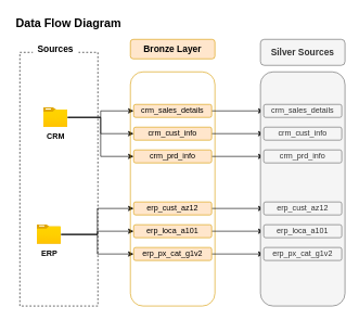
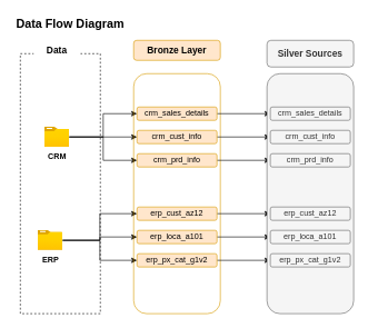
  <mxCell id="0" />
  <mxCell id="1" parent="0" />
  <mxCell id="2" value="&lt;b&gt;&lt;font style=&quot;font-size: 18px;&quot;&gt;Data Flow Diagram&lt;/font&gt;&lt;/b&gt;" style="text;html=1;align=center;verticalAlign=middle;whiteSpace=wrap;rounded=0;" parent="1" vertex="1"><mxGeometry x="20" y="20" width="170" height="30" as="geometry" /></mxCell>
  <mxCell id="3" value="" style="rounded=0;whiteSpace=wrap;html=1;fillColor=none;dashed=1;" parent="1" vertex="1"><mxGeometry x="30" y="80" width="120" height="390" as="geometry" /></mxCell>
- <mxCell id="4" value="&lt;font style=&quot;font-size: 14px;&quot;&gt;&lt;b&gt;Sources&lt;/b&gt;&lt;/font&gt;" style="text;html=1;align=center;verticalAlign=middle;whiteSpace=wrap;rounded=0;fillColor=default;" parent="1" vertex="1"><mxGeometry x="50" y="60" width="70" height="30" as="geometry" /></mxCell>
+ <mxCell id="4" value="&lt;font style=&quot;font-size: 14px;&quot;&gt;&lt;b&gt;Data&lt;/b&gt;&lt;/font&gt;" style="text;html=1;align=center;verticalAlign=middle;whiteSpace=wrap;rounded=0;fillColor=default;" parent="1" vertex="1"><mxGeometry x="50" y="60" width="70" height="30" as="geometry" /></mxCell>
  <mxCell id="5" style="edgeStyle=orthogonalEdgeStyle;rounded=0;orthogonalLoop=1;jettySize=auto;html=1;" parent="1" source="8" target="18" edge="1"><mxGeometry relative="1" as="geometry" /></mxCell>
  <mxCell id="6" style="edgeStyle=orthogonalEdgeStyle;rounded=0;orthogonalLoop=1;jettySize=auto;html=1;entryX=0;entryY=0.5;entryDx=0;entryDy=0;" parent="1" source="8" target="20" edge="1"><mxGeometry relative="1" as="geometry" /></mxCell>
  <mxCell id="7" style="edgeStyle=orthogonalEdgeStyle;rounded=0;orthogonalLoop=1;jettySize=auto;html=1;entryX=0;entryY=0.5;entryDx=0;entryDy=0;" parent="1" source="8" target="16" edge="1"><mxGeometry relative="1" as="geometry" /></mxCell>
- <mxCell id="8" value="&lt;b&gt;CRM&lt;/b&gt;" style="image;aspect=fixed;html=1;points=[];align=center;fontSize=12;image=img/lib/azure2/general/Folder_Blank.svg;" parent="1" vertex="1"><mxGeometry x="66.52" y="165" width="36.96" height="30" as="geometry" /></mxCell>
+ <mxCell id="8" value="&lt;b&gt;CRM&lt;/b&gt;" style="image;aspect=fixed;html=1;points=[];align=center;fontSize=12;image=img/lib/azure2/general/Folder_Blank.svg;" parent="1" vertex="1"><mxGeometry x="66.52" y="190" width="36.96" height="30" as="geometry" /></mxCell>
  <mxCell id="9" style="edgeStyle=orthogonalEdgeStyle;rounded=0;orthogonalLoop=1;jettySize=auto;html=1;" parent="1" source="12" target="24" edge="1"><mxGeometry relative="1" as="geometry" /></mxCell>
  <mxCell id="10" style="edgeStyle=orthogonalEdgeStyle;rounded=0;orthogonalLoop=1;jettySize=auto;html=1;entryX=0;entryY=0.5;entryDx=0;entryDy=0;" parent="1" source="12" target="26" edge="1"><mxGeometry relative="1" as="geometry" /></mxCell>
  <mxCell id="11" style="edgeStyle=orthogonalEdgeStyle;rounded=0;orthogonalLoop=1;jettySize=auto;html=1;entryX=0;entryY=0.5;entryDx=0;entryDy=0;" parent="1" source="12" target="22" edge="1"><mxGeometry relative="1" as="geometry" /></mxCell>
  <mxCell id="12" value="&lt;b&gt;ERP&lt;/b&gt;" style="image;aspect=fixed;html=1;points=[];align=center;fontSize=12;image=img/lib/azure2/general/Folder_Blank.svg;" parent="1" vertex="1"><mxGeometry x="56.52" y="345" width="36.96" height="30" as="geometry" /></mxCell>
  <mxCell id="13" value="" style="rounded=1;whiteSpace=wrap;html=1;fillColor=none;strokeColor=#d79b00;" parent="1" vertex="1"><mxGeometry x="200" y="110" width="130" height="360" as="geometry" /></mxCell>
  <mxCell id="14" value="&lt;b&gt;&lt;font style=&quot;font-size: 14px;&quot;&gt;Bronze Layer&lt;/font&gt;&lt;/b&gt;" style="rounded=1;whiteSpace=wrap;html=1;fillColor=#ffe6cc;strokeColor=#d79b00;" parent="1" vertex="1"><mxGeometry x="200" y="60" width="130" height="30" as="geometry" /></mxCell>
  <mxCell id="15" style="edgeStyle=orthogonalEdgeStyle;rounded=0;orthogonalLoop=1;jettySize=auto;html=1;entryX=0;entryY=0.5;entryDx=0;entryDy=0;" edge="1" parent="1" source="16" target="29"><mxGeometry relative="1" as="geometry" /></mxCell>
  <mxCell id="16" value="&lt;font style=&quot;font-size: 12px;&quot;&gt;crm_sales_details&lt;/font&gt;" style="rounded=1;whiteSpace=wrap;html=1;fillColor=#ffe6cc;strokeColor=#d79b00;" parent="1" vertex="1"><mxGeometry x="205" y="160" width="120" height="20" as="geometry" /></mxCell>
  <mxCell id="17" style="edgeStyle=orthogonalEdgeStyle;rounded=0;orthogonalLoop=1;jettySize=auto;html=1;entryX=0;entryY=0.5;entryDx=0;entryDy=0;" edge="1" parent="1" source="18" target="30"><mxGeometry relative="1" as="geometry" /></mxCell>
  <mxCell id="18" value="&lt;font style=&quot;font-size: 12px;&quot;&gt;crm_cust_info&lt;/font&gt;" style="rounded=1;whiteSpace=wrap;html=1;fillColor=#ffe6cc;strokeColor=#d79b00;" parent="1" vertex="1"><mxGeometry x="205" y="195" width="120" height="20" as="geometry" /></mxCell>
  <mxCell id="19" style="edgeStyle=orthogonalEdgeStyle;rounded=0;orthogonalLoop=1;jettySize=auto;html=1;entryX=0;entryY=0.5;entryDx=0;entryDy=0;" edge="1" parent="1" source="20" target="31"><mxGeometry relative="1" as="geometry" /></mxCell>
  <mxCell id="20" value="&lt;font style=&quot;font-size: 12px;&quot;&gt;crm_prd_info&lt;/font&gt;" style="rounded=1;whiteSpace=wrap;html=1;fillColor=#ffe6cc;strokeColor=#d79b00;" parent="1" vertex="1"><mxGeometry x="205" y="230" width="120" height="20" as="geometry" /></mxCell>
  <mxCell id="21" style="edgeStyle=orthogonalEdgeStyle;rounded=0;orthogonalLoop=1;jettySize=auto;html=1;entryX=0;entryY=0.5;entryDx=0;entryDy=0;" edge="1" parent="1" source="22" target="32"><mxGeometry relative="1" as="geometry" /></mxCell>
  <mxCell id="22" value="&lt;font style=&quot;font-size: 12px;&quot;&gt;erp_cust_az12&lt;/font&gt;" style="rounded=1;whiteSpace=wrap;html=1;fillColor=#ffe6cc;strokeColor=#d79b00;" parent="1" vertex="1"><mxGeometry x="205" y="310" width="120" height="20" as="geometry" /></mxCell>
  <mxCell id="23" style="edgeStyle=orthogonalEdgeStyle;rounded=0;orthogonalLoop=1;jettySize=auto;html=1;entryX=0;entryY=0.5;entryDx=0;entryDy=0;" edge="1" parent="1" source="24" target="33"><mxGeometry relative="1" as="geometry" /></mxCell>
  <mxCell id="24" value="erp_loca_a101" style="rounded=1;whiteSpace=wrap;html=1;fillColor=#ffe6cc;strokeColor=#d79b00;" parent="1" vertex="1"><mxGeometry x="205" y="345" width="120" height="20" as="geometry" /></mxCell>
  <mxCell id="25" value="" style="edgeStyle=orthogonalEdgeStyle;rounded=0;orthogonalLoop=1;jettySize=auto;html=1;" edge="1" parent="1" source="26" target="34"><mxGeometry relative="1" as="geometry" /></mxCell>
  <mxCell id="26" value="&lt;font style=&quot;font-size: 12px;&quot;&gt;erp_px_cat_g1v2&lt;/font&gt;" style="rounded=1;whiteSpace=wrap;html=1;fillColor=#ffe6cc;strokeColor=#d79b00;" parent="1" vertex="1"><mxGeometry x="205" y="380" width="120" height="20" as="geometry" /></mxCell>
  <mxCell id="27" value="" style="rounded=1;whiteSpace=wrap;html=1;fillColor=#f5f5f5;strokeColor=#666666;fontColor=#333333;" vertex="1" parent="1"><mxGeometry x="400" y="110" width="130" height="360" as="geometry" /></mxCell>
  <mxCell id="28" value="&lt;b&gt;&lt;font style=&quot;font-size: 14px;&quot;&gt;Silver Sources&lt;/font&gt;&lt;/b&gt;" style="rounded=1;whiteSpace=wrap;html=1;fillColor=#f5f5f5;strokeColor=#666666;fontColor=#333333;" vertex="1" parent="1"><mxGeometry x="400" y="60" width="130" height="40" as="geometry" /></mxCell>
  <mxCell id="29" value="&lt;font style=&quot;font-size: 12px;&quot;&gt;crm_sales_details&lt;/font&gt;" style="rounded=1;whiteSpace=wrap;html=1;fillColor=#f5f5f5;strokeColor=#666666;fontColor=#333333;" vertex="1" parent="1"><mxGeometry x="405" y="160" width="120" height="20" as="geometry" /></mxCell>
  <mxCell id="30" value="&lt;font style=&quot;font-size: 12px;&quot;&gt;crm_cust_info&lt;/font&gt;" style="rounded=1;whiteSpace=wrap;html=1;fillColor=#f5f5f5;strokeColor=#666666;fontColor=#333333;" vertex="1" parent="1"><mxGeometry x="405" y="195" width="120" height="20" as="geometry" /></mxCell>
  <mxCell id="31" value="&lt;font style=&quot;font-size: 12px;&quot;&gt;crm_prd_info&lt;/font&gt;" style="rounded=1;whiteSpace=wrap;html=1;fillColor=#f5f5f5;strokeColor=#666666;fontColor=#333333;" vertex="1" parent="1"><mxGeometry x="405" y="230" width="120" height="20" as="geometry" /></mxCell>
  <mxCell id="32" value="&lt;font style=&quot;font-size: 12px;&quot;&gt;erp_cust_az12&lt;/font&gt;" style="rounded=1;whiteSpace=wrap;html=1;fillColor=#f5f5f5;strokeColor=#666666;fontColor=#333333;" vertex="1" parent="1"><mxGeometry x="405" y="310" width="120" height="20" as="geometry" /></mxCell>
  <mxCell id="33" value="erp_loca_a101" style="rounded=1;whiteSpace=wrap;html=1;fillColor=#f5f5f5;strokeColor=#666666;fontColor=#333333;" vertex="1" parent="1"><mxGeometry x="405" y="345" width="120" height="20" as="geometry" /></mxCell>
  <mxCell id="34" value="&lt;font style=&quot;font-size: 12px;&quot;&gt;erp_px_cat_g1v2&lt;/font&gt;" style="rounded=1;whiteSpace=wrap;html=1;fillColor=#f5f5f5;strokeColor=#666666;fontColor=#333333;" vertex="1" parent="1"><mxGeometry x="405" y="380" width="120" height="20" as="geometry" /></mxCell>
